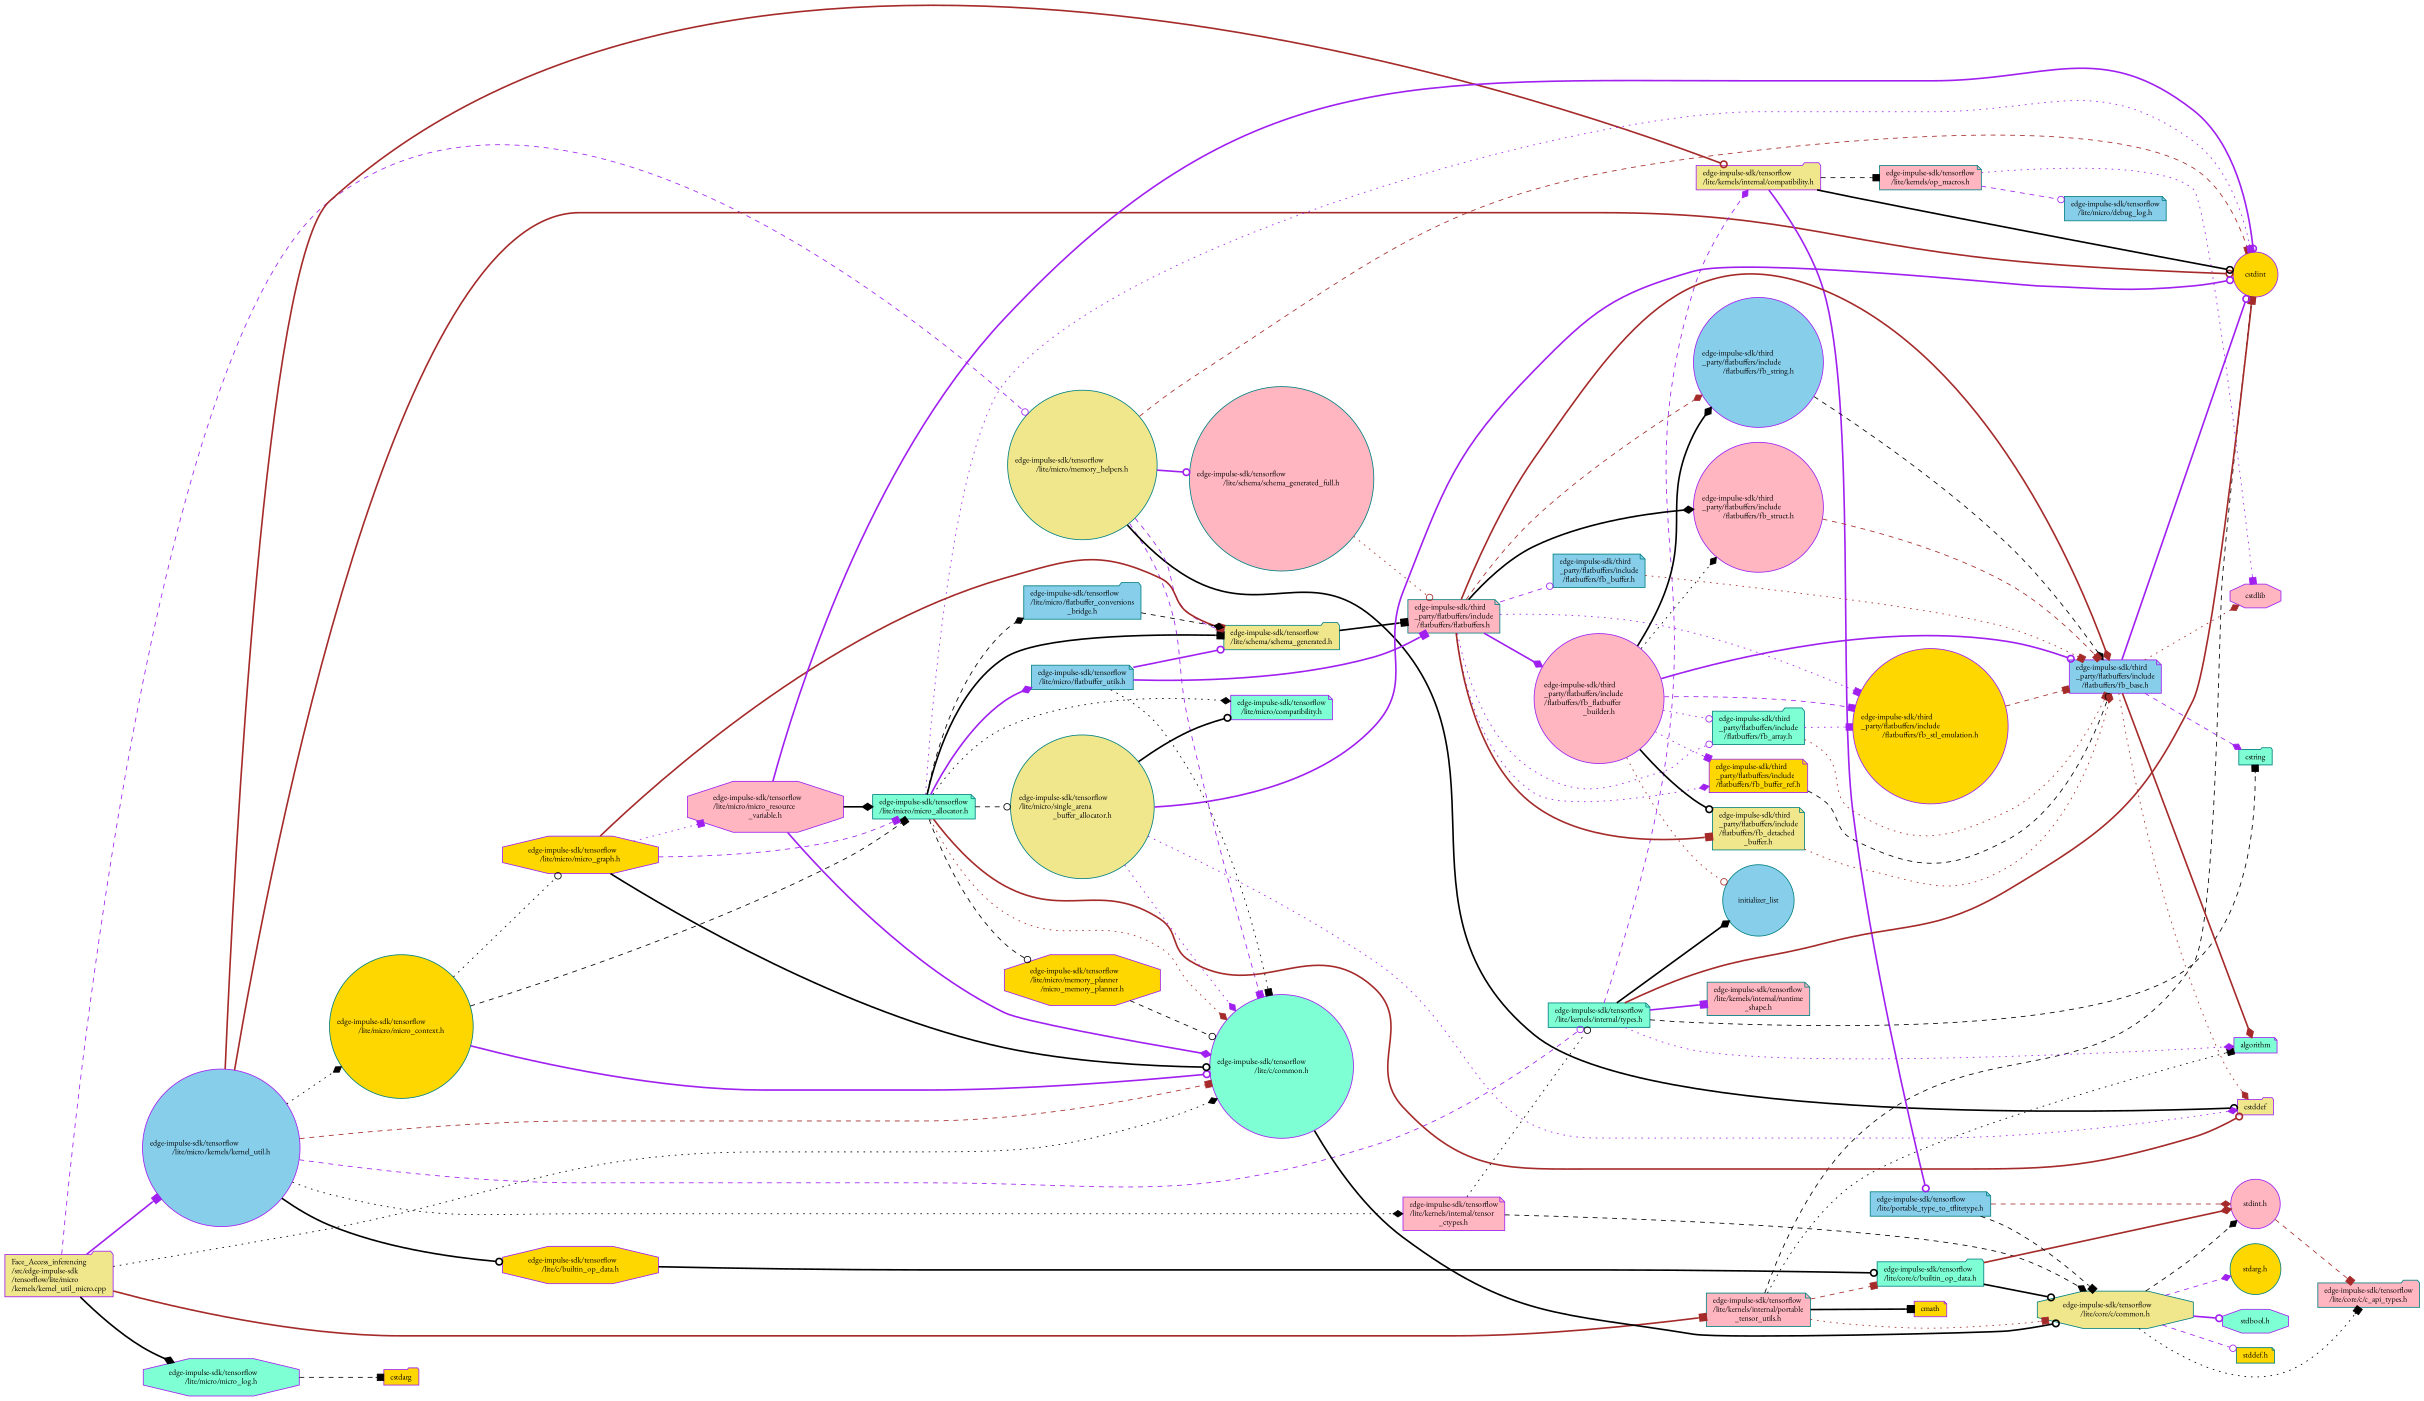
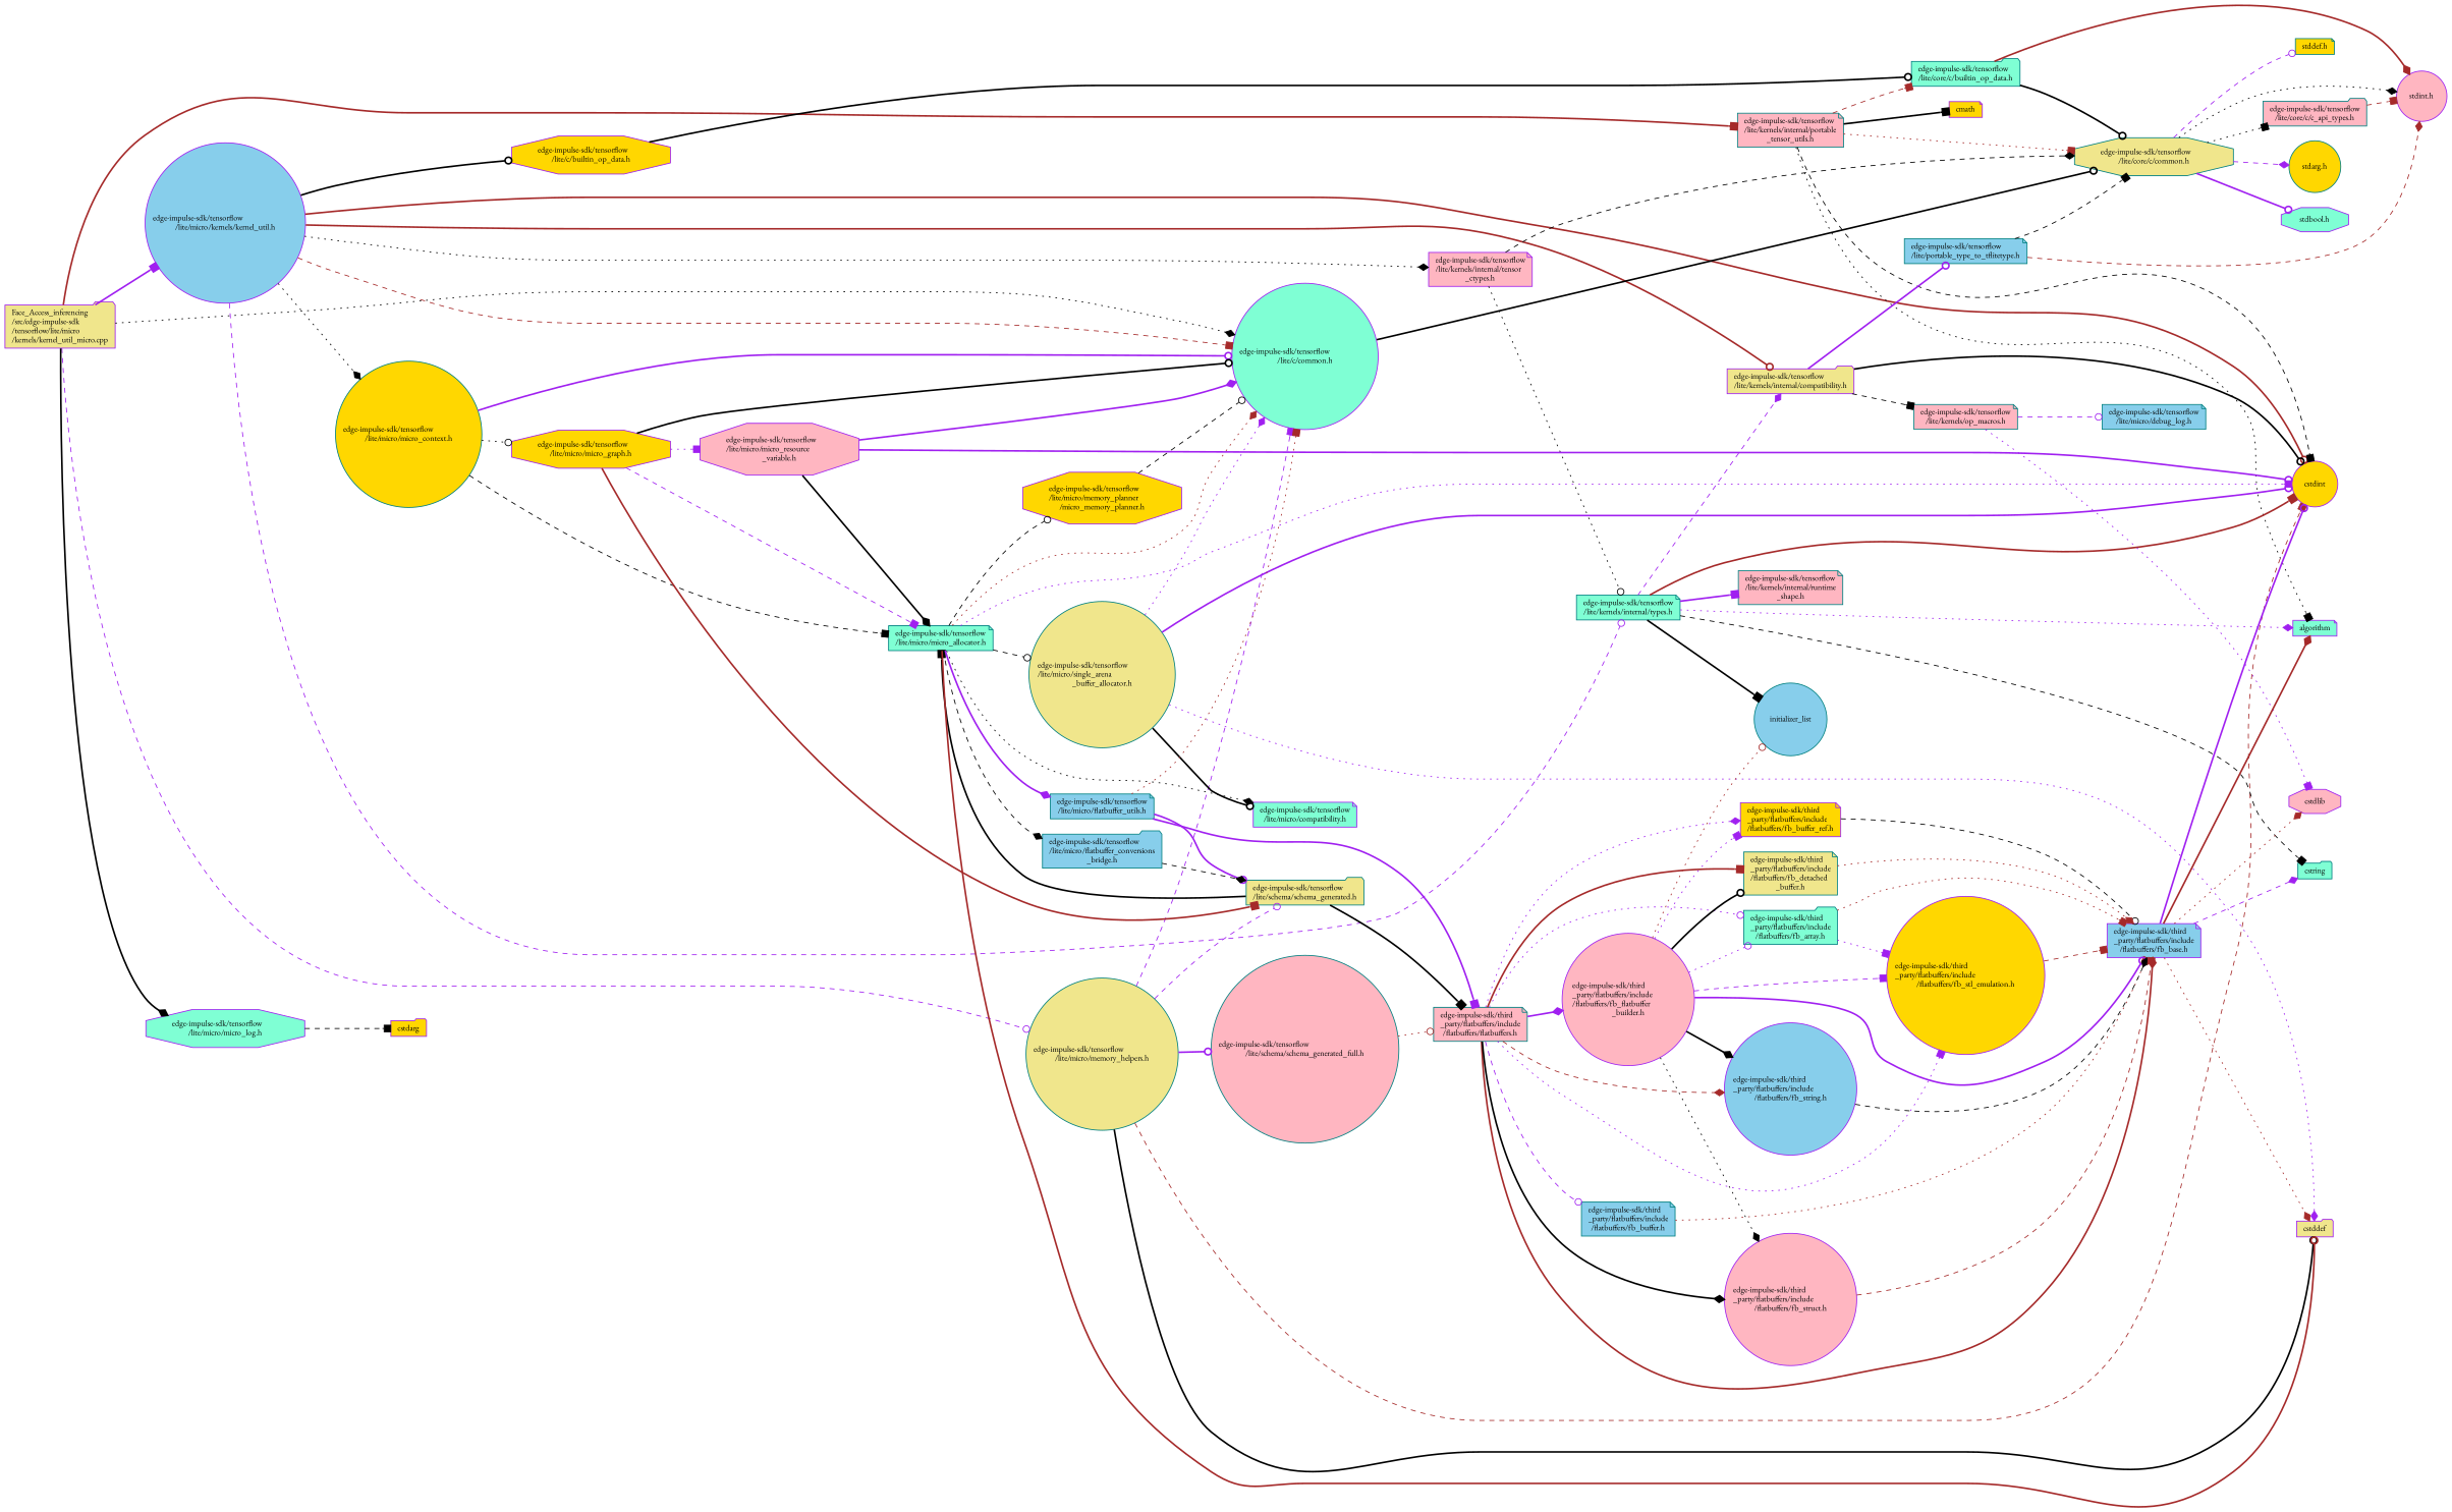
  digraph {
    fontname="EB Garamond"
    rankdir=LR
    node [color=purple fillcolor=lightpink fontname="EB Garamond" fontsize=10 shape=note style=filled]
    edge [arrowhead=box color=black fontname="EB Garamond" fontsize=10 labelfontname=Helvetica labelfontsize=10 style=bold]
    n1 [fillcolor=khaki fontcolor=black height=0.2 label="Face_Access_inferencing\l/src/edge-impulse-sdk\l/tensorflow/lite/micro\l/kernels/kernel_util_micro.cpp" shape=folder width=0.4]
    n2 [fillcolor=skyblue height=0.2 label="edge-impulse-sdk/tensorflow\l/lite/micro/kernels/kernel_util.h" shape=circle width=0.4]
    n3 [fillcolor=aquamarine height=0.2 label="edge-impulse-sdk/tensorflow\l/lite/c/common.h" shape=circle width=0.4]
    n4 [color=teal height=0.2 label="edge-impulse-sdk/tensorflow\l/lite/kernels/internal/portable\l_tensor_utils.h" width=0.4]
    n5 [color=teal fillcolor=khaki height=0.2 label="edge-impulse-sdk/tensorflow\l/lite/micro/memory_helpers.h" shape=circle width=0.4]
    n6 [fillcolor=aquamarine height=0.2 label="edge-impulse-sdk/tensorflow\l/lite/micro/micro_log.h" shape=octagon width=0.4]
    n7 [fillcolor=gold height=0.2 label=cstdint shape=circle width=0.4]
    n8 [fillcolor=gold height=0.2 label="edge-impulse-sdk/tensorflow\l/lite/c/builtin_op_data.h" shape=octagon width=0.4]
    n9 [fillcolor=khaki height=0.2 label="edge-impulse-sdk/tensorflow\l/lite/kernels/internal/compatibility.h" shape=folder width=0.4]
    n10 [height=0.2 label="edge-impulse-sdk/tensorflow\l/lite/kernels/internal/tensor\l_ctypes.h" width=0.4]
    n11 [color=teal fillcolor=aquamarine height=0.2 label="edge-impulse-sdk/tensorflow\l/lite/kernels/internal/types.h" width=0.4]
    n12 [color=teal fillcolor=gold height=0.2 label="edge-impulse-sdk/tensorflow\l/lite/micro/micro_context.h" shape=circle width=0.4]
    n13 [color=teal fillcolor=khaki height=0.2 label="edge-impulse-sdk/tensorflow\l/lite/core/c/common.h" shape=octagon width=0.4]
    n14 [color=teal fillcolor=aquamarine height=0.2 label="edge-impulse-sdk/tensorflow\l/lite/core/c/builtin_op_data.h" shape=folder width=0.4]
    n15 [fillcolor=aquamarine height=0.2 label=algorithm width=0.4]
    n16 [fillcolor=gold height=0.2 label=cmath width=0.4]
    n17 [fillcolor=khaki height=0.2 label=cstddef shape=folder width=0.4]
    n18 [color=teal fillcolor=khaki height=0.2 label="edge-impulse-sdk/tensorflow\l/lite/schema/schema_generated.h" shape=folder width=0.4]
    n19 [color=teal height=0.2 label="edge-impulse-sdk/tensorflow\l/lite/schema/schema_generated_full.h" shape=circle width=0.4]
    n20 [fillcolor=gold height=0.2 label=cstdarg shape=folder width=0.4]
    n21 [color=teal fillcolor=skyblue height=0.2 label="edge-impulse-sdk/tensorflow\l/lite/portable_type_to_tflitetype.h" width=0.4]
    n22 [color=teal height=0.2 label="edge-impulse-sdk/tensorflow\l/lite/kernels/op_macros.h" width=0.4]
    n23 [color=teal fillcolor=aquamarine height=0.2 label=cstring shape=folder width=0.4]
    n24 [color=teal fillcolor=skyblue height=0.2 label=initializer_list shape=circle width=0.4]
    n25 [color=teal height=0.2 label="edge-impulse-sdk/tensorflow\l/lite/kernels/internal/runtime\l_shape.h" width=0.4]
    n26 [color=teal fillcolor=aquamarine height=0.2 label="edge-impulse-sdk/tensorflow\l/lite/micro/micro_allocator.h" width=0.4]
    n27 [fillcolor=gold height=0.2 label="edge-impulse-sdk/tensorflow\l/lite/micro/micro_graph.h" shape=octagon width=0.4]
    n28 [height=0.2 label="stdint.h" shape=circle width=0.4]
    n29 [color=teal fillcolor=gold height=0.2 label="stdarg.h" shape=circle width=0.4]
    n30 [fillcolor=aquamarine height=0.2 label="stdbool.h" shape=octagon width=0.4]
    n31 [color=teal fillcolor=gold height=0.2 label="stddef.h" width=0.4]
    n32 [color=teal height=0.2 label="edge-impulse-sdk/tensorflow\l/lite/core/c/c_api_types.h" shape=folder width=0.4]
    n33 [color=teal fillcolor=skyblue height=0.2 label="edge-impulse-sdk/tensorflow\l/lite/micro/debug_log.h" width=0.4]
    n34 [height=0.2 label=cstdlib shape=octagon width=0.4]
    n35 [color=teal fillcolor=khaki height=0.2 label="edge-impulse-sdk/tensorflow\l/lite/micro/single_arena\l_buffer_allocator.h" shape=circle width=0.4]
    n36 [fillcolor=aquamarine height=0.2 label="edge-impulse-sdk/tensorflow\l/lite/micro/compatibility.h" width=0.4]
    n37 [color=teal fillcolor=skyblue height=0.2 label="edge-impulse-sdk/tensorflow\l/lite/micro/flatbuffer_utils.h" width=0.4]
    n38 [fillcolor=gold height=0.2 label="edge-impulse-sdk/tensorflow\l/lite/micro/memory_planner\l/micro_memory_planner.h" shape=octagon width=0.4]
    n39 [color=teal fillcolor=skyblue height=0.2 label="edge-impulse-sdk/tensorflow\l/lite/micro/flatbuffer_conversions\l_bridge.h" shape=folder width=0.4]
    n40 [height=0.2 label="edge-impulse-sdk/tensorflow\l/lite/micro/micro_resource\l_variable.h" shape=octagon width=0.4]
    n41 [color=teal height=0.2 label="edge-impulse-sdk/third\l_party/flatbuffers/include\l/flatbuffers/flatbuffers.h" width=0.4]
    n42 [color=teal fillcolor=aquamarine height=0.2 label="edge-impulse-sdk/third\l_party/flatbuffers/include\l/flatbuffers/fb_array.h" shape=folder width=0.4]
    n43 [fillcolor=skyblue height=0.2 label="edge-impulse-sdk/third\l_party/flatbuffers/include\l/flatbuffers/fb_base.h" width=0.4]
    n44 [fillcolor=gold height=0.2 label="edge-impulse-sdk/third\l_party/flatbuffers/include\l/flatbuffers/fb_stl_emulation.h" shape=circle width=0.4]
    n45 [color=teal fillcolor=skyblue height=0.2 label="edge-impulse-sdk/third\l_party/flatbuffers/include\l/flatbuffers/fb_buffer.h" width=0.4]
    n46 [fillcolor=gold height=0.2 label="edge-impulse-sdk/third\l_party/flatbuffers/include\l/flatbuffers/fb_buffer_ref.h" width=0.4]
    n47 [color=teal fillcolor=khaki height=0.2 label="edge-impulse-sdk/third\l_party/flatbuffers/include\l/flatbuffers/fb_detached\l_buffer.h" width=0.4]
    n48 [height=0.2 label="edge-impulse-sdk/third\l_party/flatbuffers/include\l/flatbuffers/fb_flatbuffer\l_builder.h" shape=circle width=0.4]
    n49 [fillcolor=skyblue height=0.2 label="edge-impulse-sdk/third\l_party/flatbuffers/include\l/flatbuffers/fb_string.h" shape=circle width=0.4]
    n50 [height=0.2 label="edge-impulse-sdk/third\l_party/flatbuffers/include\l/flatbuffers/fb_struct.h" shape=circle width=0.4]
    n1 -> n2 [color=purple]
    n1 -> n3 [arrowhead=diamond style=dotted]
    n1 -> n4 [color=brown]
    n1 -> n5 [arrowhead=odot color=purple style=dashed]
    n1 -> n6 [arrowhead=diamond]
    n2 -> n3 [color=brown style=dashed]
    n2 -> n7 [arrowhead=odot color=brown]
    n2 -> n8 [arrowhead=odot]
    n2 -> n9 [arrowhead=odot color=brown]
    n2 -> n10 [arrowhead=diamond style=dotted]
    n2 -> n11 [arrowhead=odot color=purple style=dashed]
    n2 -> n12 [arrowhead=diamond style=dotted]
    n3 -> n13 [arrowhead=odot]
    n4 -> n7 [style=dashed]
    n4 -> n13 [color=brown style=dotted]
    n4 -> n14 [color=brown style=dashed]
    n4 -> n15 [style=dotted]
    n4 -> n16
    n5 -> n3 [color=purple style=dashed]
    n5 -> n7 [color=brown style=dashed]
    n5 -> n17 [arrowhead=odot]
    n5 -> n18 [arrowhead=odot color=purple style=dashed]
    n5 -> n19 [arrowhead=odot color=purple]
    n6 -> n20 [style=dashed]
    n8 -> n14 [arrowhead=odot]
    n9 -> n7 [arrowhead=odot]
    n9 -> n21 [arrowhead=odot color=purple]
    n9 -> n22 [style=dashed]
    n10 -> n11 [arrowhead=odot style=dotted]
    n10 -> n13 [arrowhead=diamond style=dashed]
    n11 -> n7 [color=brown]
    n11 -> n9 [arrowhead=diamond color=purple style=dashed]
    n11 -> n15 [arrowhead=diamond color=purple style=dotted]
    n11 -> n23 [style=dashed]
-   n11 -> n24 [arrowhead=diamond]
+   n11 -> n24
    n11 -> n25 [color=purple]
    n12 -> n3 [arrowhead=odot color=purple]
    n12 -> n26 [style=dashed]
    n12 -> n27 [arrowhead=odot style=dotted]
-   n13 -> n28 [arrowhead=diamond style=dashed]
+   n13 -> n28 [arrowhead=diamond style=dotted]
    n13 -> n29 [arrowhead=diamond color=purple style=dashed]
    n13 -> n30 [arrowhead=odot color=purple]
    n13 -> n31 [arrowhead=odot color=purple style=dashed]
    n13 -> n32 [style=dotted]
    n14 -> n13 [arrowhead=odot]
    n14 -> n28 [arrowhead=diamond color=brown]
    n18 -> n41
    n19 -> n41 [arrowhead=odot color=brown style=dotted]
    n21 -> n13 [style=dashed]
    n21 -> n28 [arrowhead=diamond color=brown style=dashed]
    n22 -> n33 [arrowhead=odot color=purple style=dashed]
    n22 -> n34 [color=purple style=dotted]
    n26 -> n3 [arrowhead=diamond color=brown style=dotted]
    n26 -> n7 [color=purple style=dotted]
    n26 -> n17 [arrowhead=odot color=brown]
-   n26 -> n18
+   n18 -> n26
    n26 -> n35 [arrowhead=odot style=dashed]
    n26 -> n36 [arrowhead=diamond style=dotted]
    n26 -> n37 [arrowhead=diamond color=purple]
    n26 -> n38 [arrowhead=odot style=dashed]
    n26 -> n39 [arrowhead=diamond style=dashed]
    n27 -> n3 [arrowhead=odot]
    n27 -> n18 [color=brown]
    n27 -> n26 [color=purple style=dashed]
    n27 -> n40 [color=purple style=dotted]
-   n28 -> n32 [color=brown style=dashed]
+   n32 -> n28 [color=brown style=dashed]
    n35 -> n3 [arrowhead=diamond color=purple style=dotted]
    n35 -> n7 [arrowhead=odot color=purple]
    n35 -> n17 [arrowhead=diamond color=purple style=dotted]
    n35 -> n36 [arrowhead=odot]
-   n37 -> n3 [style=dotted]
+   n37 -> n3 [color=brown style=dotted]
    n37 -> n18 [arrowhead=odot color=purple]
    n37 -> n41 [color=purple]
    n38 -> n3 [arrowhead=odot style=dashed]
    n39 -> n18 [arrowhead=diamond style=dashed]
    n40 -> n3 [arrowhead=diamond color=purple]
    n40 -> n7 [arrowhead=odot color=purple]
    n40 -> n26 [arrowhead=diamond]
    n41 -> n42 [arrowhead=odot color=purple style=dotted]
    n41 -> n43 [arrowhead=diamond color=brown]
    n41 -> n44 [color=purple style=dotted]
    n41 -> n45 [arrowhead=odot color=purple style=dashed]
    n41 -> n46 [arrowhead=diamond color=purple style=dotted]
    n41 -> n47 [color=brown]
    n41 -> n48 [arrowhead=diamond color=purple]
    n41 -> n49 [arrowhead=diamond color=brown style=dashed]
    n41 -> n50 [arrowhead=diamond]
    n42 -> n43 [color=brown style=dotted]
    n42 -> n44 [color=purple style=dotted]
    n43 -> n7 [arrowhead=odot color=purple]
    n43 -> n15 [arrowhead=diamond color=brown]
    n43 -> n17 [arrowhead=diamond color=brown style=dotted]
    n43 -> n23 [arrowhead=diamond color=purple style=dashed]
    n43 -> n34 [arrowhead=diamond color=brown style=dotted]
    n44 -> n43 [color=brown style=dashed]
    n45 -> n43 [color=brown style=dotted]
    n46 -> n43 [arrowhead=odot style=dashed]
    n47 -> n43 [arrowhead=diamond color=brown style=dotted]
    n48 -> n24 [arrowhead=odot color=brown style=dotted]
    n48 -> n42 [arrowhead=odot color=purple style=dotted]
    n48 -> n43 [arrowhead=odot color=purple]
    n48 -> n44 [color=purple style=dashed]
    n48 -> n46 [color=purple style=dotted]
    n48 -> n47 [arrowhead=odot]
    n48 -> n49 [arrowhead=diamond]
    n48 -> n50 [arrowhead=diamond style=dotted]
    n49 -> n43 [arrowhead=diamond style=dashed]
    n50 -> n43 [color=brown style=dashed]
  }
